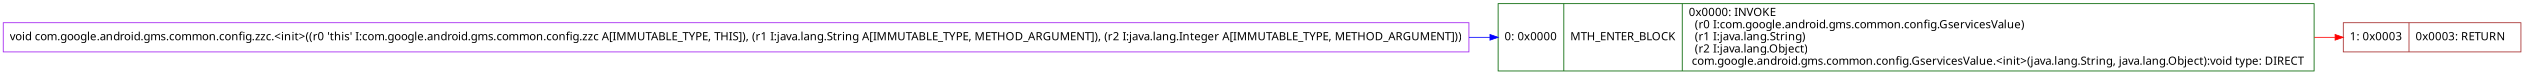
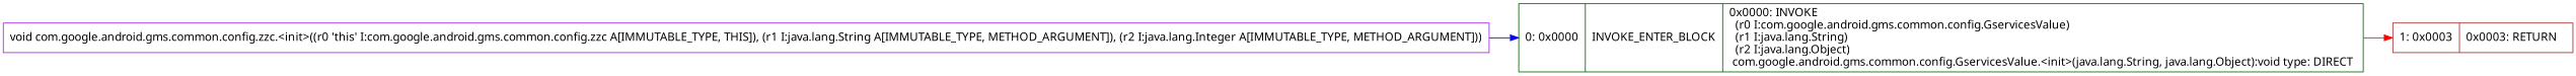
  digraph {
    rankdir=LR
    fontname="Noto Sans"
    node [shape=record fontname="Noto Sans"]
    edge [arrowhead=normal fontname="Noto Sans"]
-   n1 [label="{0\:\ 0x0000|MTH_ENTER_BLOCK\l|0x0000: INVOKE  \l  (r0 I:com.google.android.gms.common.config.GservicesValue)\l  (r1 I:java.lang.String)\l  (r2 I:java.lang.Object)\l com.google.android.gms.common.config.GservicesValue.\<init\>(java.lang.String, java.lang.Object):void type: DIRECT \l}" color=darkgreen]
+   n1 [label="{0\:\ 0x0000|INVOKE_ENTER_BLOCK\l|0x0000: INVOKE  \l  (r0 I:com.google.android.gms.common.config.GservicesValue)\l  (r1 I:java.lang.String)\l  (r2 I:java.lang.Object)\l com.google.android.gms.common.config.GservicesValue.\<init\>(java.lang.String, java.lang.Object):void type: DIRECT \l}" color=darkgreen]
    n2 [label="{1\:\ 0x0003|0x0003: RETURN   \l}" color=brown]
    n3 [label="{void com.google.android.gms.common.config.zzc.\<init\>((r0 'this' I:com.google.android.gms.common.config.zzc A[IMMUTABLE_TYPE, THIS]), (r1 I:java.lang.String A[IMMUTABLE_TYPE, METHOD_ARGUMENT]), (r2 I:java.lang.Integer A[IMMUTABLE_TYPE, METHOD_ARGUMENT])) }" color=purple]
    n1 -> n2 [color=red]
    n3 -> n1 [color=blue]
  }
